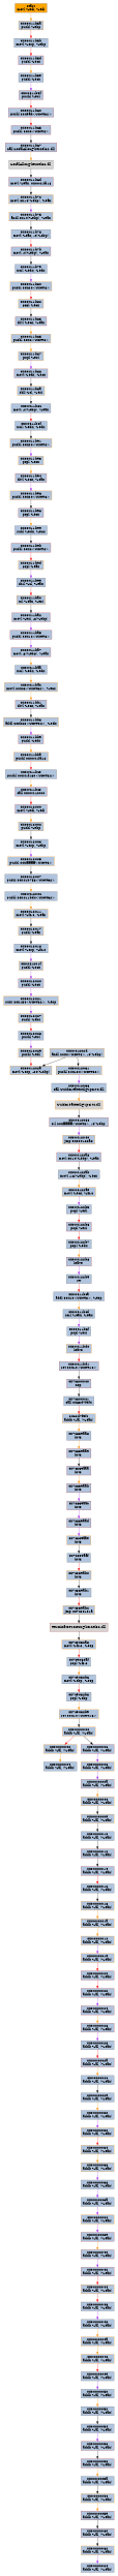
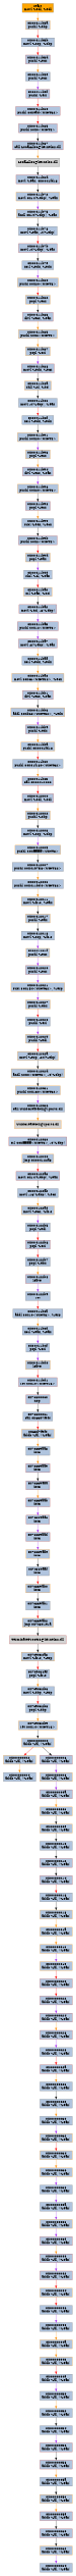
  digraph {
    node [color=darkorange fillcolor=lightsteelblue shape=rectangle style=filled]
    edge [color=black]
    n1 [color=gray40 fillcolor=orange label="start\nmovl %edi, %edi"]
    n2 [label="0x00411b5a\npushl %ebp"]
    n3 [color=gray40 label="0x00411b5b\nmovl %esp, %ebp"]
    n4 [color=brown label="0x00411b5d\npushl %ecx"]
    n5 [color=gray40 label="0x00411b5e\npushl %ecx"]
    n6 [color=brown label="0x00411b5f\npushl %esi"]
    n7 [color=brown label="0x00411b60\npushl $0xead<UINT32>"]
    n8 [color=brown label="0x00411b65\npushl $0x0<UINT8>"]
    n9 [color=brown label="0x00411b67\ncall LocalAlloc@kernel32.dll"]
    n10 [color=gray40 fillcolor=lightgrey label="LocalAlloc@kernel32.dll"]
    n11 [color=brown label="0x00411b6d\nmovl %eax, 0x0041fd18"]
    n12 [label="0x00411b72\nmovl 0x14(%ebp), %eax"]
    n13 [label="0x00411b75\nandl 0x14(%ebp), %eax"]
    n14 [color=gray40 label="0x00411b78\nmovl %eax, -4(%ebp)"]
    n15 [color=brown label="0x00411b7b\nmovl -4(%ebp), %eax"]
    n16 [color=gray40 label="0x00411b7e\nxorl %edx, %edx"]
    n17 [label="0x00411b80\npushl $0x20<UINT8>"]
    n18 [label="0x00411b82\npopl %ecx"]
    n19 [color=brown label="0x00411b83\ndivl %ecx, %eax"]
    n20 [label="0x00411b85\npushl $0x2<UINT8>"]
    n21 [label="0x00411b87\npopl %esi"]
    n22 [color=brown label="0x00411b88\nmovl %edx, %ecx"]
    n23 [label="0x00411b8a\nshll %cl, %esi"]
    n24 [color=gray40 label="0x00411b8c\nmovl -4(%ebp), %eax"]
    n25 [color=gray40 label="0x00411b8f\nxorl %edx, %edx"]
    n26 [label="0x00411b91\npushl $0x20<UINT8>"]
    n27 [label="0x00411b93\npopl %ecx"]
    n28 [color=brown label="0x00411b94\ndivl %ecx, %eax"]
    n29 [label="0x00411b96\npushl $0x20<UINT8>"]
    n30 [color=brown label="0x00411b98\npopl %ecx"]
    n31 [color=gray40 label="0x00411b99\nsubl %edx, %ecx"]
    n32 [color=brown label="0x00411b9b\npushl $0x2<UINT8>"]
    n33 [label="0x00411b9d\npopl %eax"]
    n34 [color=gray40 label="0x00411b9e\nshrl %cl, %eax"]
    n35 [label="0x00411ba0\norl %eax, %esi"]
    n36 [color=brown label="0x00411ba2\nmovl %esi, -8(%ebp)"]
    n37 [color=brown label="0x00411ba5\npushl $0x12<UINT8>"]
    n38 [color=brown label="0x00411ba7\nmovl -8(%ebp), %eax"]
    n39 [color=gray40 label="0x00411baa\nxorl %edx, %edx"]
    n40 [label="0x00411bac\nmovl $0xc8<UINT32>, %ecx"]
    n41 [color=brown label="0x00411bb1\ndivl %ecx, %eax"]
    n42 [label="0x00411bb3\naddl $0xb68<UINT32>, %edx"]
    n43 [color=brown label="0x00411bb9\npushl %edx"]
    n44 [label="0x00411bba\npushl 0x0041fd18"]
    n45 [color=gray40 label="0x00411bc0\npushl $0x41f180<UINT32>"]
    n46 [color=brown label="0x00411bc5\ncall 0x00412000"]
    n47 [color=brown label="0x00412000\nmovl %edi, %edi"]
    n48 [label="0x00412002\npushl %ebp"]
    n49 [color=gray40 label="0x00412003\nmovl %esp, %ebp"]
    n50 [label="0x00412005\npushl $0xffffffff<UINT8>"]
    n51 [color=gray40 label="0x00412007\npushl $0x41b758<UINT32>"]
    n52 [color=gray40 label="0x0041200c\npushl $0x411bd4<UINT32>"]
    n53 [label="0x00412011\nmovl %fs:0, %eax"]
    n54 [label="0x00412017\npushl %eax"]
    n55 [color=gray40 label="0x00412018\nmovl %esp, %fs:0"]
    n56 [label="0x0041201f\npushl %ecx"]
    n57 [color=brown label="0x00412020\npushl %ecx"]
    n58 [label="0x00412021\nsubl $0x154<UINT32>, %esp"]
    n59 [label="0x00412027\npushl %ebx"]
    n60 [color=gray40 label="0x00412028\npushl %esi"]
    n61 [label="0x00412029\npushl %edi"]
    n62 [label="0x0041202a\nmovl %esp, -24(%ebp)"]
    n63 [label="0x0041202d\nandl $0x0<UINT8>, -4(%ebp)"]
    n64 [label="0x00412031\npushl $0x130<UINT32>"]
    n65 [color=gray40 label="0x00412036\ncall UuidCreateNil@rpcrt4.dll"]
    n66 [fillcolor=lightgrey label="UuidCreateNil@rpcrt4.dll"]
    n67 [color=brown label="0x0041203c\norl $0xffffffff<UINT8>, -4(%ebp)"]
    n68 [label="0x00412040\njmp 0x004122a8"]
    n69 [color=brown label="0x004122a8\nmovl 0x14(%ebp), %eax"]
    n70 [color=gray40 label="0x004122ab\nmovl -16(%ebp), %ecx"]
    n71 [label="0x004122ae\nmovl %ecx, %fs:0"]
    n72 [color=gray40 label="0x004122b5\npopl %edi"]
    n73 [color=brown label="0x004122b6\npopl %esi"]
    n74 [color=gray40 label="0x004122b7\npopl %ebx"]
    n75 [color=brown label="0x004122b8\nleave "]
    n76 [color=gray40 label="0x004122b9\nret"]
    n77 [color=gray40 label="0x00411bca\naddl $0x10<UINT8>, %esp"]
    n78 [color=gray40 label="0x00411bcd\nxorl %eax, %eax"]
    n79 [color=gray40 label="0x00411bcf\npopl %esi"]
    n80 [label="0x00411bd0\nleave "]
    n81 [color=brown label="0x00411bd1\nret $0x10<UINT16>"]
    n82 [color=brown label="0x7c8000c0\nnop "]
    n83 [color=gray40 label="0x7c8000c1\ncall 0x63d7f9f4"]
    n84 [label="0x63d7f9f4\naddb %al, (%eax)"]
    n85 [color=gray40 label="0x7c839aa8\nint3 "]
    n86 [color=brown label="0x7c839aa9\nint3 "]
    n87 [color=brown label="0x7c839aaa\nint3 "]
    n88 [color=brown label="0x7c839aab\nint3 "]
    n89 [color=brown label="0x7c839aac\nint3 "]
    n90 [color=brown label="0x7c839aad\nint3 "]
    n91 [label="0x7c839aae\nint3 "]
    n92 [color=gray40 label="0x7c839aaf\nint3 "]
    n93 [label="0x7c839ab0\nint3 "]
    n94 [color=gray40 label="0x7c839ab1\nint3 "]
    n95 [label="0x7c839ab2\njmp 0x7c801e1a"]
    n96 [color=brown fillcolor=lightgrey label="TerminateProcess@kernel32.dll"]
    n97 [label="0x7c9032a8\nmovl %fs:0, %esp"]
    n98 [color=gray40 label="0x7c9032af\npopl %fs:0"]
    n99 [color=gray40 label="0x7c9032b6\nmovl %ebp, %esp"]
    n100 [color=gray40 label="0x7c9032b8\npopl %ebp"]
    n101 [label="0x7c9032b9\nret $0x14<UINT16>"]
    n102 [label="0x00000000\naddb %al, (%eax)"]
    n103 [label="0x00000002\naddb %al, (%eax)"]
    n104 [color=brown label="0x00000006\naddb %al, (%eax)"]
    n105 [color=gray40 label="0x00000004\naddb %al, (%eax)"]
    n106 [label="0x00000008\naddb %al, (%eax)"]
    n107 [color=brown label="0x0000000a\naddb %al, (%eax)"]
    n108 [label="0x0000000c\naddb %al, (%eax)"]
    n109 [label="0x0000000e\naddb %al, (%eax)"]
    n110 [color=gray40 label="0x00000010\naddb %al, (%eax)"]
    n111 [color=brown label="0x00000012\naddb %al, (%eax)"]
    n112 [color=brown label="0x00000014\naddb %al, (%eax)"]
    n113 [color=gray40 label="0x00000016\naddb %al, (%eax)"]
    n114 [label="0x00000018\naddb %al, (%eax)"]
    n115 [label="0x0000001a\naddb %al, (%eax)"]
    n116 [label="0x0000001c\naddb %al, (%eax)"]
    n117 [label="0x0000001e\naddb %al, (%eax)"]
    n118 [color=brown label="0x00000020\naddb %al, (%eax)"]
    n119 [color=brown label="0x00000022\naddb %al, (%eax)"]
    n120 [color=brown label="0x00000024\naddb %al, (%eax)"]
    n121 [color=brown label="0x00000026\naddb %al, (%eax)"]
    n122 [color=gray40 label="0x00000028\naddb %al, (%eax)"]
    n123 [color=brown label="0x0000002a\naddb %al, (%eax)"]
    n124 [color=gray40 label="0x0000002c\naddb %al, (%eax)"]
    n125 [color=gray40 label="0x0000002e\naddb %al, (%eax)"]
    n126 [color=gray40 label="0x00000030\naddb %al, (%eax)"]
    n127 [label="0x00000032\naddb %al, (%eax)"]
    n128 [label="0x00000034\naddb %al, (%eax)"]
    n129 [label="0x00000036\naddb %al, (%eax)"]
    n130 [color=gray40 label="0x00000038\naddb %al, (%eax)"]
    n131 [color=gray40 label="0x0000003a\naddb %al, (%eax)"]
    n132 [label="0x0000003c\naddb %al, (%eax)"]
    n133 [color=brown label="0x0000003e\naddb %al, (%eax)"]
    n134 [color=brown label="0x00000040\naddb %al, (%eax)"]
    n135 [color=brown label="0x00000042\naddb %al, (%eax)"]
    n136 [label="0x00000044\naddb %al, (%eax)"]
    n137 [color=gray40 label="0x00000046\naddb %al, (%eax)"]
    n138 [color=gray40 label="0x00000048\naddb %al, (%eax)"]
    n139 [label="0x0000004a\naddb %al, (%eax)"]
    n140 [label="0x0000004c\naddb %al, (%eax)"]
    n141 [color=gray40 label="0x0000004e\naddb %al, (%eax)"]
    n142 [color=gray40 label="0x00000050\naddb %al, (%eax)"]
    n143 [color=gray40 label="0x00000052\naddb %al, (%eax)"]
    n144 [color=gray40 label="0x00000054\naddb %al, (%eax)"]
    n145 [color=brown label="0x00000056\naddb %al, (%eax)"]
    n146 [color=brown label="0x00000058\naddb %al, (%eax)"]
    n147 [color=gray40 label="0x0000005a\naddb %al, (%eax)"]
    n148 [label="0x0000005c\naddb %al, (%eax)"]
    n149 [color=brown label="0x0000005e\naddb %al, (%eax)"]
    n150 [color=brown label="0x00000060\naddb %al, (%eax)"]
    n151 [label="0x00000062\naddb %al, (%eax)"]
    n152 [color=gray40 label="0x00000064\naddb %al, (%eax)"]
    n1 -> n2 [color=darkorange]
    n2 -> n3 [color=red]
    n3 -> n4 [color=red]
    n4 -> n5 [color=darkorange]
    n5 -> n6 [color=purple]
    n6 -> n7 [color=red]
    n7 -> n8 [color=red]
    n8 -> n9
    n9 -> n10 [color=darkorange]
    n10 -> n11
    n11 -> n12
    n12 -> n13 [color=purple]
    n13 -> n14
    n14 -> n15 [color=red]
    n15 -> n16
    n16 -> n17 [color=purple]
    n17 -> n18 [color=red]
    n18 -> n19
    n19 -> n20 [color=darkorange]
    n20 -> n21 [color=darkorange]
    n21 -> n22 [color=purple]
    n22 -> n23
    n23 -> n24
    n24 -> n25 [color=red]
    n25 -> n26
    n26 -> n27 [color=purple]
    n27 -> n28 [color=darkorange]
    n28 -> n29 [color=purple]
    n29 -> n30
    n30 -> n31 [color=darkorange]
    n31 -> n32
    n32 -> n33 [color=red]
    n33 -> n34 [color=purple]
    n34 -> n35 [color=red]
    n35 -> n36
    n36 -> n37 [color=purple]
    n37 -> n38 [color=purple]
    n38 -> n39 [color=darkorange]
    n39 -> n40 [color=darkorange]
    n40 -> n41 [color=darkorange]
    n41 -> n42
    n42 -> n43 [color=purple]
    n43 -> n44 [color=darkorange]
    n44 -> n45 [color=red]
    n45 -> n46 [color=darkorange]
    n46 -> n47 [color=red]
    n47 -> n48 [color=darkorange]
    n48 -> n49
    n49 -> n50 [color=purple]
    n50 -> n51
    n51 -> n52 [color=darkorange]
    n52 -> n53 [color=darkorange]
    n53 -> n54
    n54 -> n55
    n55 -> n56 [color=purple]
    n56 -> n57 [color=purple]
    n57 -> n58 [color=purple]
    n58 -> n59 [color=purple]
    n59 -> n60 [color=red]
    n60 -> n61 [color=purple]
    n61 -> n62 [color=red]
-   n63 -> n62
+   n62 -> n63
    n63 -> n64
    n64 -> n65 [color=purple]
    n65 -> n66 [color=darkorange]
    n66 -> n67
    n67 -> n68 [color=purple]
    n68 -> n69 [color=red]
    n69 -> n70
    n70 -> n71 [color=darkorange]
    n71 -> n72 [color=purple]
    n72 -> n73 [color=red]
    n73 -> n74 [color=red]
    n74 -> n75 [color=darkorange]
    n75 -> n76 [color=purple]
    n76 -> n77 [color=red]
    n77 -> n78 [color=darkorange]
    n78 -> n79 [color=purple]
    n79 -> n80 [color=purple]
    n80 -> n81 [color=red]
    n81 -> n82
    n82 -> n83
    n83 -> n84 [color=red]
    n84 -> n85 [color=darkorange]
    n85 -> n86 [color=darkorange]
    n86 -> n87
    n87 -> n88 [color=darkorange]
    n88 -> n89 [color=purple]
    n89 -> n90 [color=purple]
    n90 -> n91 [color=purple]
    n91 -> n92
    n92 -> n93 [color=red]
    n93 -> n94
    n94 -> n95 [color=red]
    n95 -> n96
    n96 -> n97
    n97 -> n98 [color=red]
    n98 -> n99 [color=darkorange]
    n99 -> n100 [color=red]
    n100 -> n101 [color=darkorange]
    n101 -> n102
    n102 -> n103 [color=red]
    n102 -> n104
    n103 -> n105 [color=darkorange]
    n104 -> n106 [color=purple]
    n106 -> n107 [color=purple]
    n107 -> n108 [color=darkorange]
    n108 -> n109
    n109 -> n110
    n110 -> n111
    n111 -> n112
    n112 -> n113 [color=red]
    n113 -> n114
    n114 -> n115 [color=darkorange]
    n115 -> n116 [color=darkorange]
    n116 -> n117 [color=purple]
    n117 -> n118 [color=red]
    n118 -> n119 [color=red]
    n119 -> n120 [color=purple]
    n120 -> n121 [color=darkorange]
    n121 -> n122 [color=purple]
    n122 -> n123 [color=red]
    n123 -> n124 [color=darkorange]
    n124 -> n125
    n125 -> n126 [color=darkorange]
    n126 -> n127 [color=purple]
    n127 -> n128 [color=red]
    n128 -> n129 [color=darkorange]
    n129 -> n130 [color=purple]
    n130 -> n131 [color=purple]
    n131 -> n132 [color=purple]
    n132 -> n133 [color=purple]
    n133 -> n134 [color=darkorange]
    n134 -> n135 [color=purple]
    n135 -> n136 [color=red]
    n136 -> n137 [color=red]
    n137 -> n138 [color=purple]
    n138 -> n139 [color=darkorange]
    n139 -> n140 [color=darkorange]
    n140 -> n141 [color=red]
    n141 -> n142 [color=purple]
    n142 -> n143 [color=darkorange]
    n143 -> n144
    n144 -> n145 [color=purple]
    n145 -> n146
    n146 -> n147 [color=darkorange]
    n147 -> n148
    n148 -> n149 [color=darkorange]
    n149 -> n150
    n150 -> n151
    n151 -> n152 [color=purple]
  }
